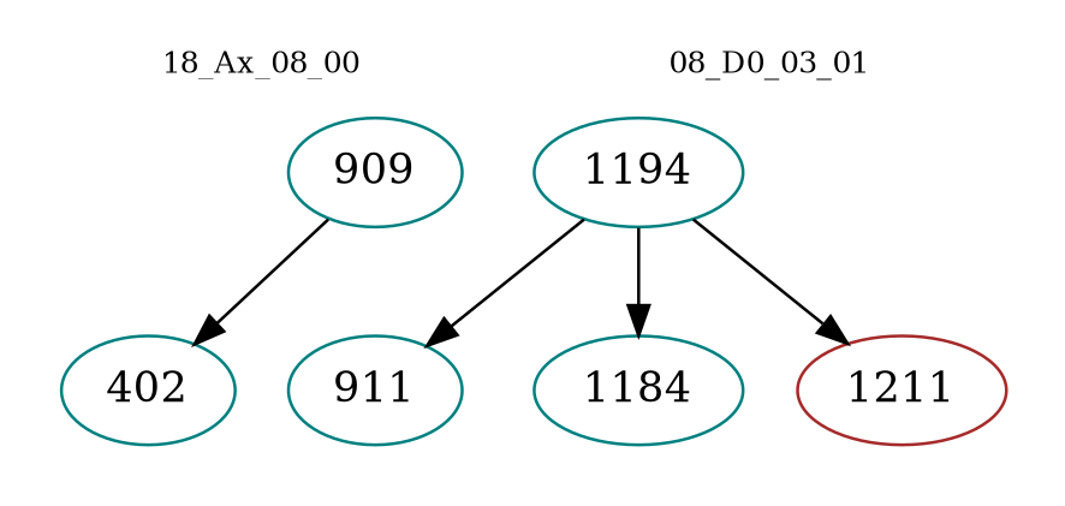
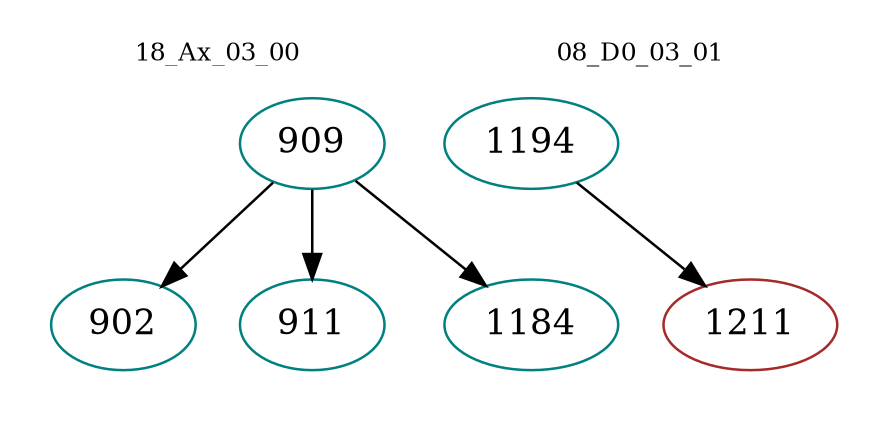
  digraph {
    node [color=teal]
    edge [color=black]
    n1 [label=909]
-   n2 [label=402]
+   n2 [label=902]
    n3 [label=911]
    n4 [label=1194]
    n5 [label=1184]
    n6 [color=brown label=1211]
    subgraph cluster_1 {
      color=white
      fontsize=10
-     label="18_Ax_08_00"
+     label="18_Ax_03_00"
      n1
      n2
      n3
    }
    subgraph cluster_2 {
      color=white
      fontsize=10
      label="08_D0_03_01"
      n4
      n5
      n6
    }
    n1 -> n2
-   n4 -> n3
-   n4 -> n5
+   n1 -> n3
+   n1 -> n5
    n4 -> n6
  }
